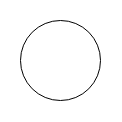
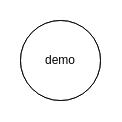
  <mxCell id="0" />
  <mxCell id="1" parent="0" />
  <mxCell id="2" value="" style="ellipse;whiteSpace=wrap;html=1;aspect=fixed;" vertex="1" parent="1"><mxGeometry x="20" y="20" width="80" height="80" as="geometry" /></mxCell>
+ <mxCell id="3" value="demo" style="ellipse;whiteSpace=wrap;html=1;aspect=fixed;" vertex="1" parent="1"><mxGeometry x="20" y="20" width="80" height="80" as="geometry" /></mxCell>
